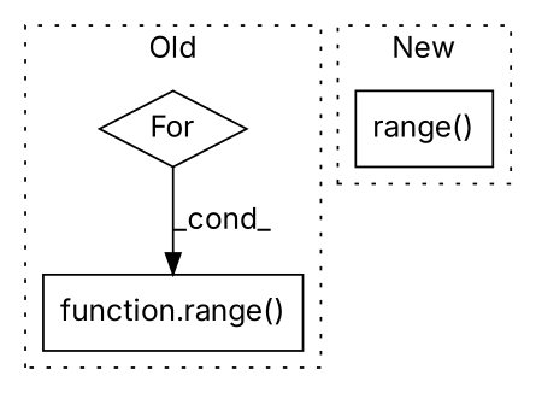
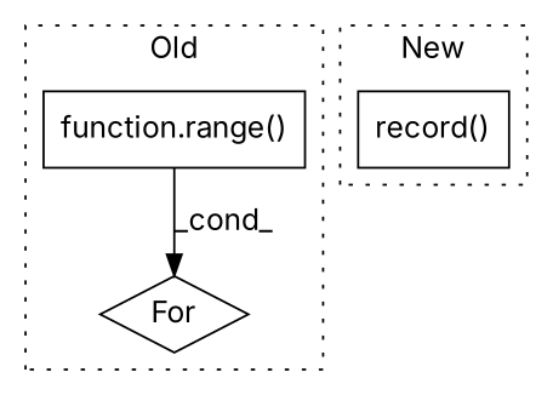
  digraph {
    fontname=Inter
    node [a=75 shape=box fontname=Inter]
    n1 [a=107 l="4,14" label=For s="785,848" shape=diamond]
    n2 [l="6,1" label="function.range()" s="794,847"]
-   n3 [l=98 label="range()" s=581]
+   n3 [l=98 label="record()" s=581]
    subgraph cluster_1 {
      label=Old
      style=dotted
      n1
      n2
    }
    subgraph cluster_2 {
      label=New
      style=dotted
      n3
    }
-   n1 -> n2 [label=_cond_ fontname=Inter]
+   n2 -> n1 [label=_cond_ fontname=Inter]
  }
